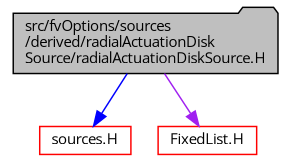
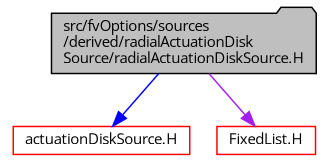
  digraph {
    fontname="Open Sans"
    node [color=red fontname="Open Sans" fontsize=10 shape=box]
    edge [fontname="Open Sans" fontsize=10 labelfontname=FreeSans labelfontsize=10 style=solid]
    n1 [color=black fillcolor=grey75 fontcolor=black height=0.2 label="src/fvOptions/sources\l/derived/radialActuationDisk\lSource/radialActuationDiskSource.H" shape=folder style=filled width=0.4]
-   n2 [height=0.2 label="sources.H" width=0.4]
+   n2 [height=0.2 label="actuationDiskSource.H" width=0.4]
    n3 [height=0.2 label="FixedList.H" width=0.4]
    n1 -> n2 [color=blue]
    n1 -> n3 [color=purple]
  }
